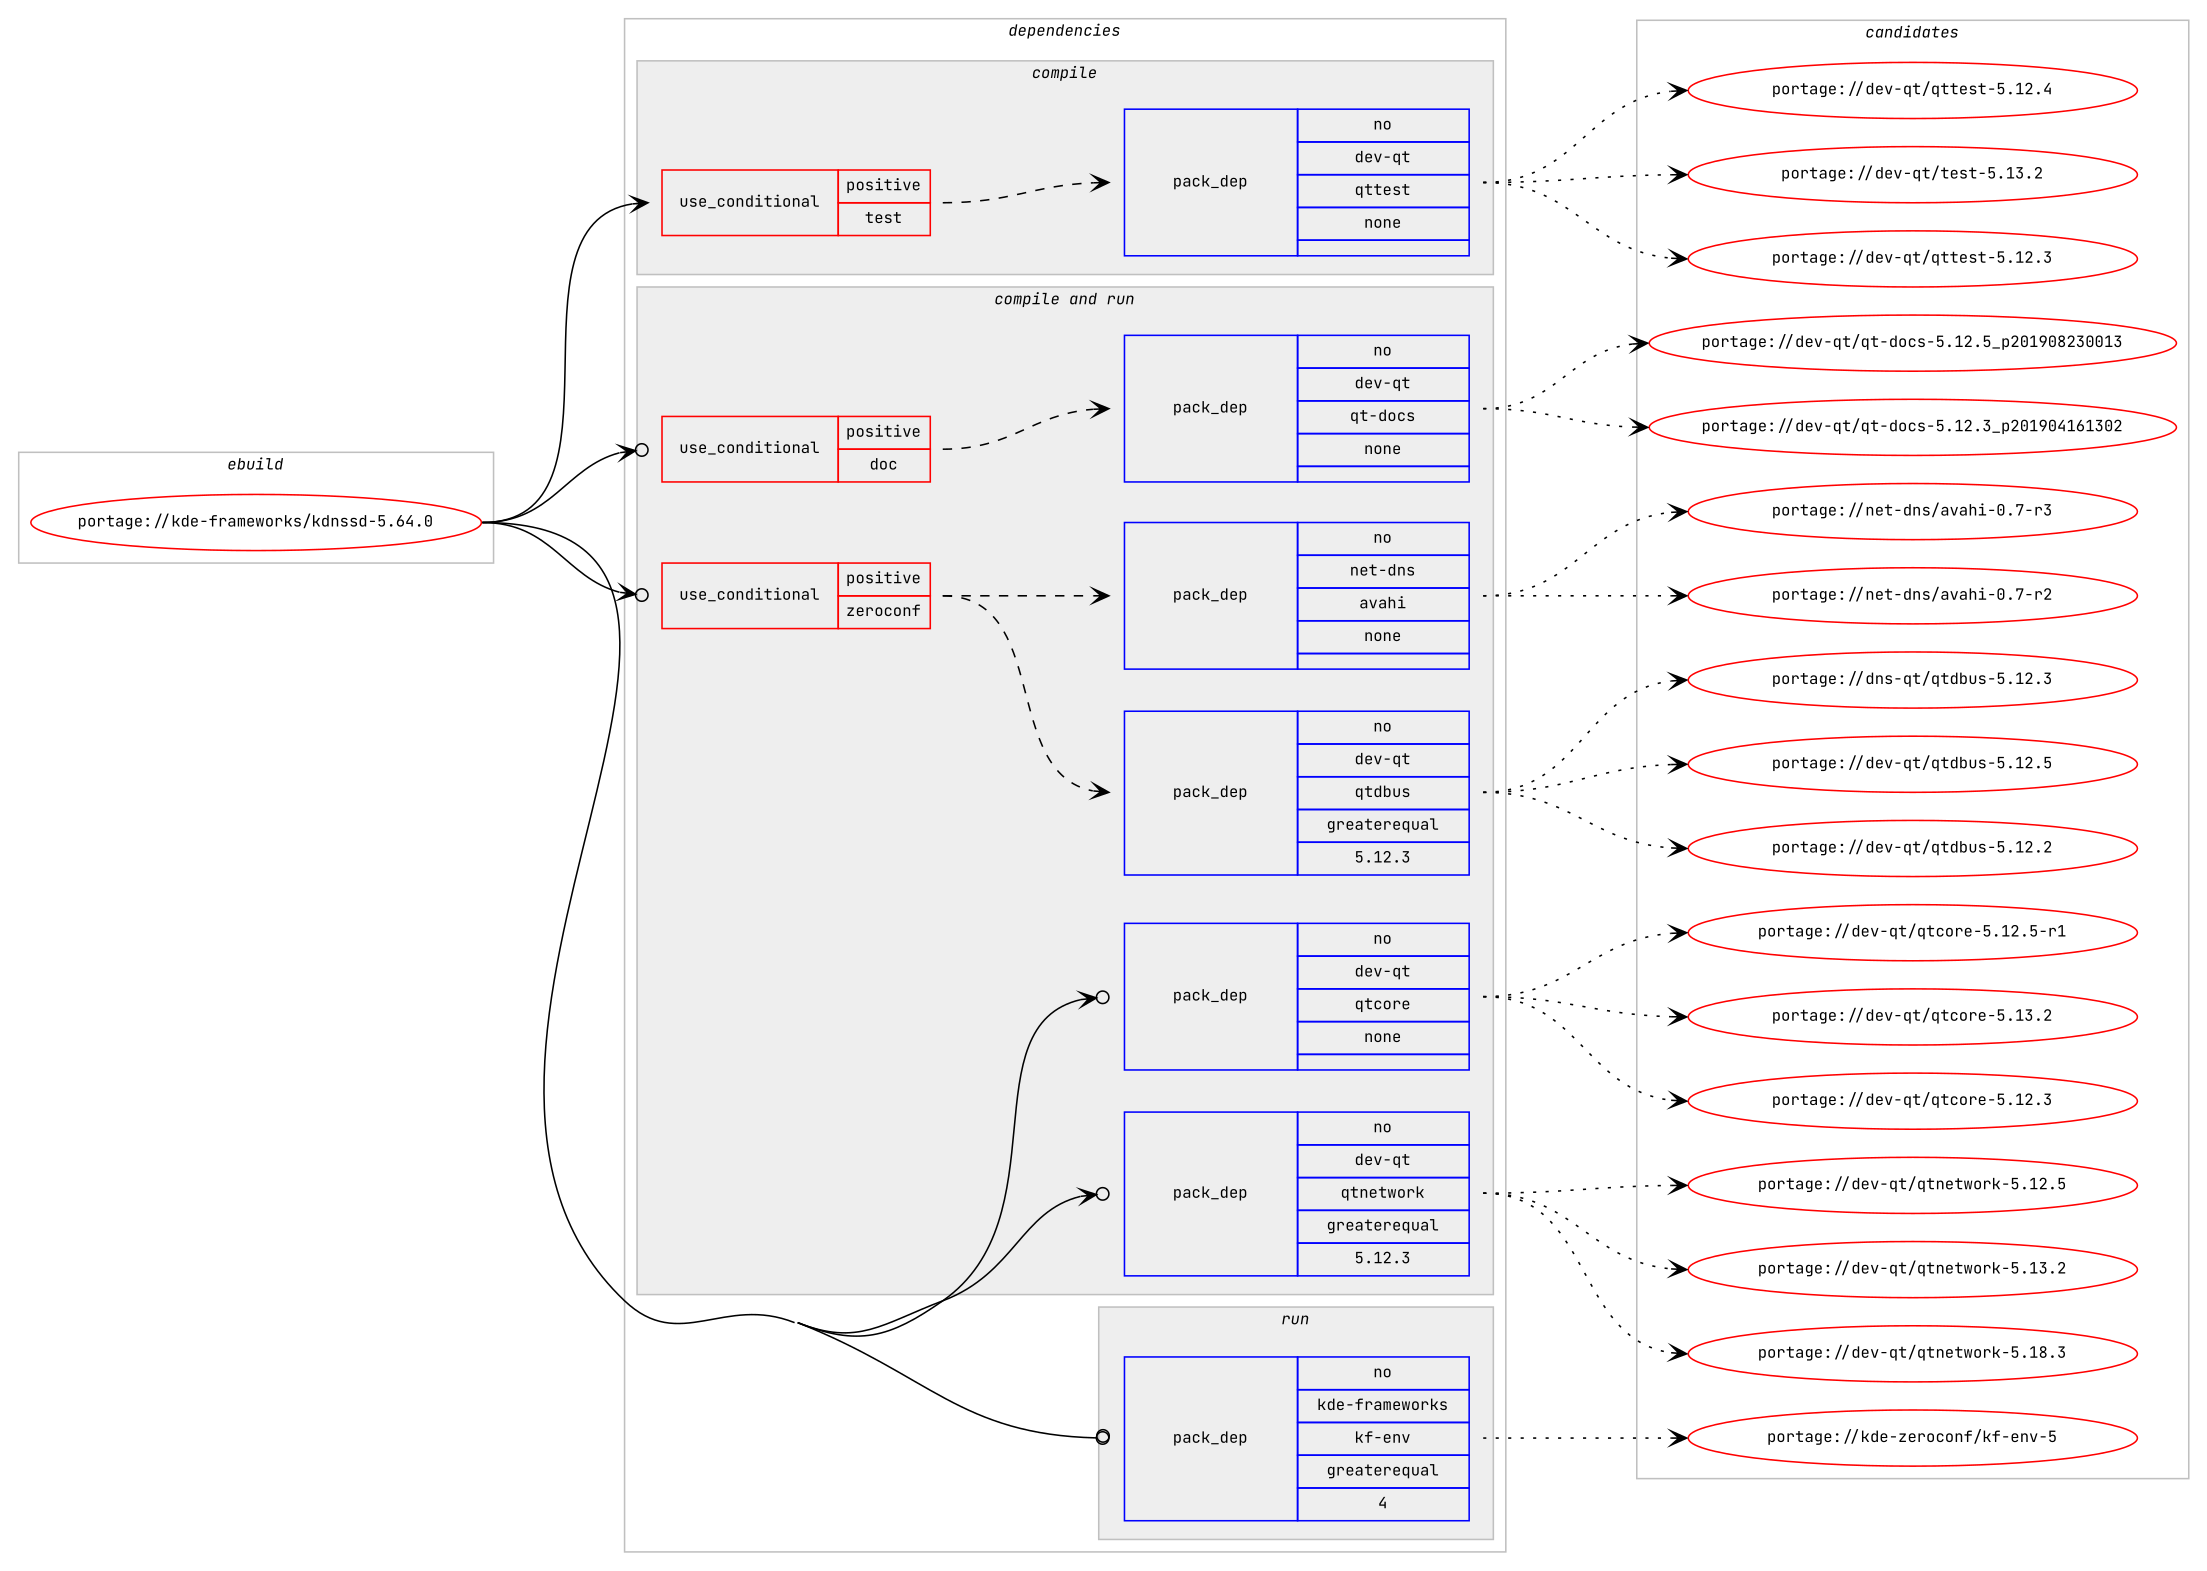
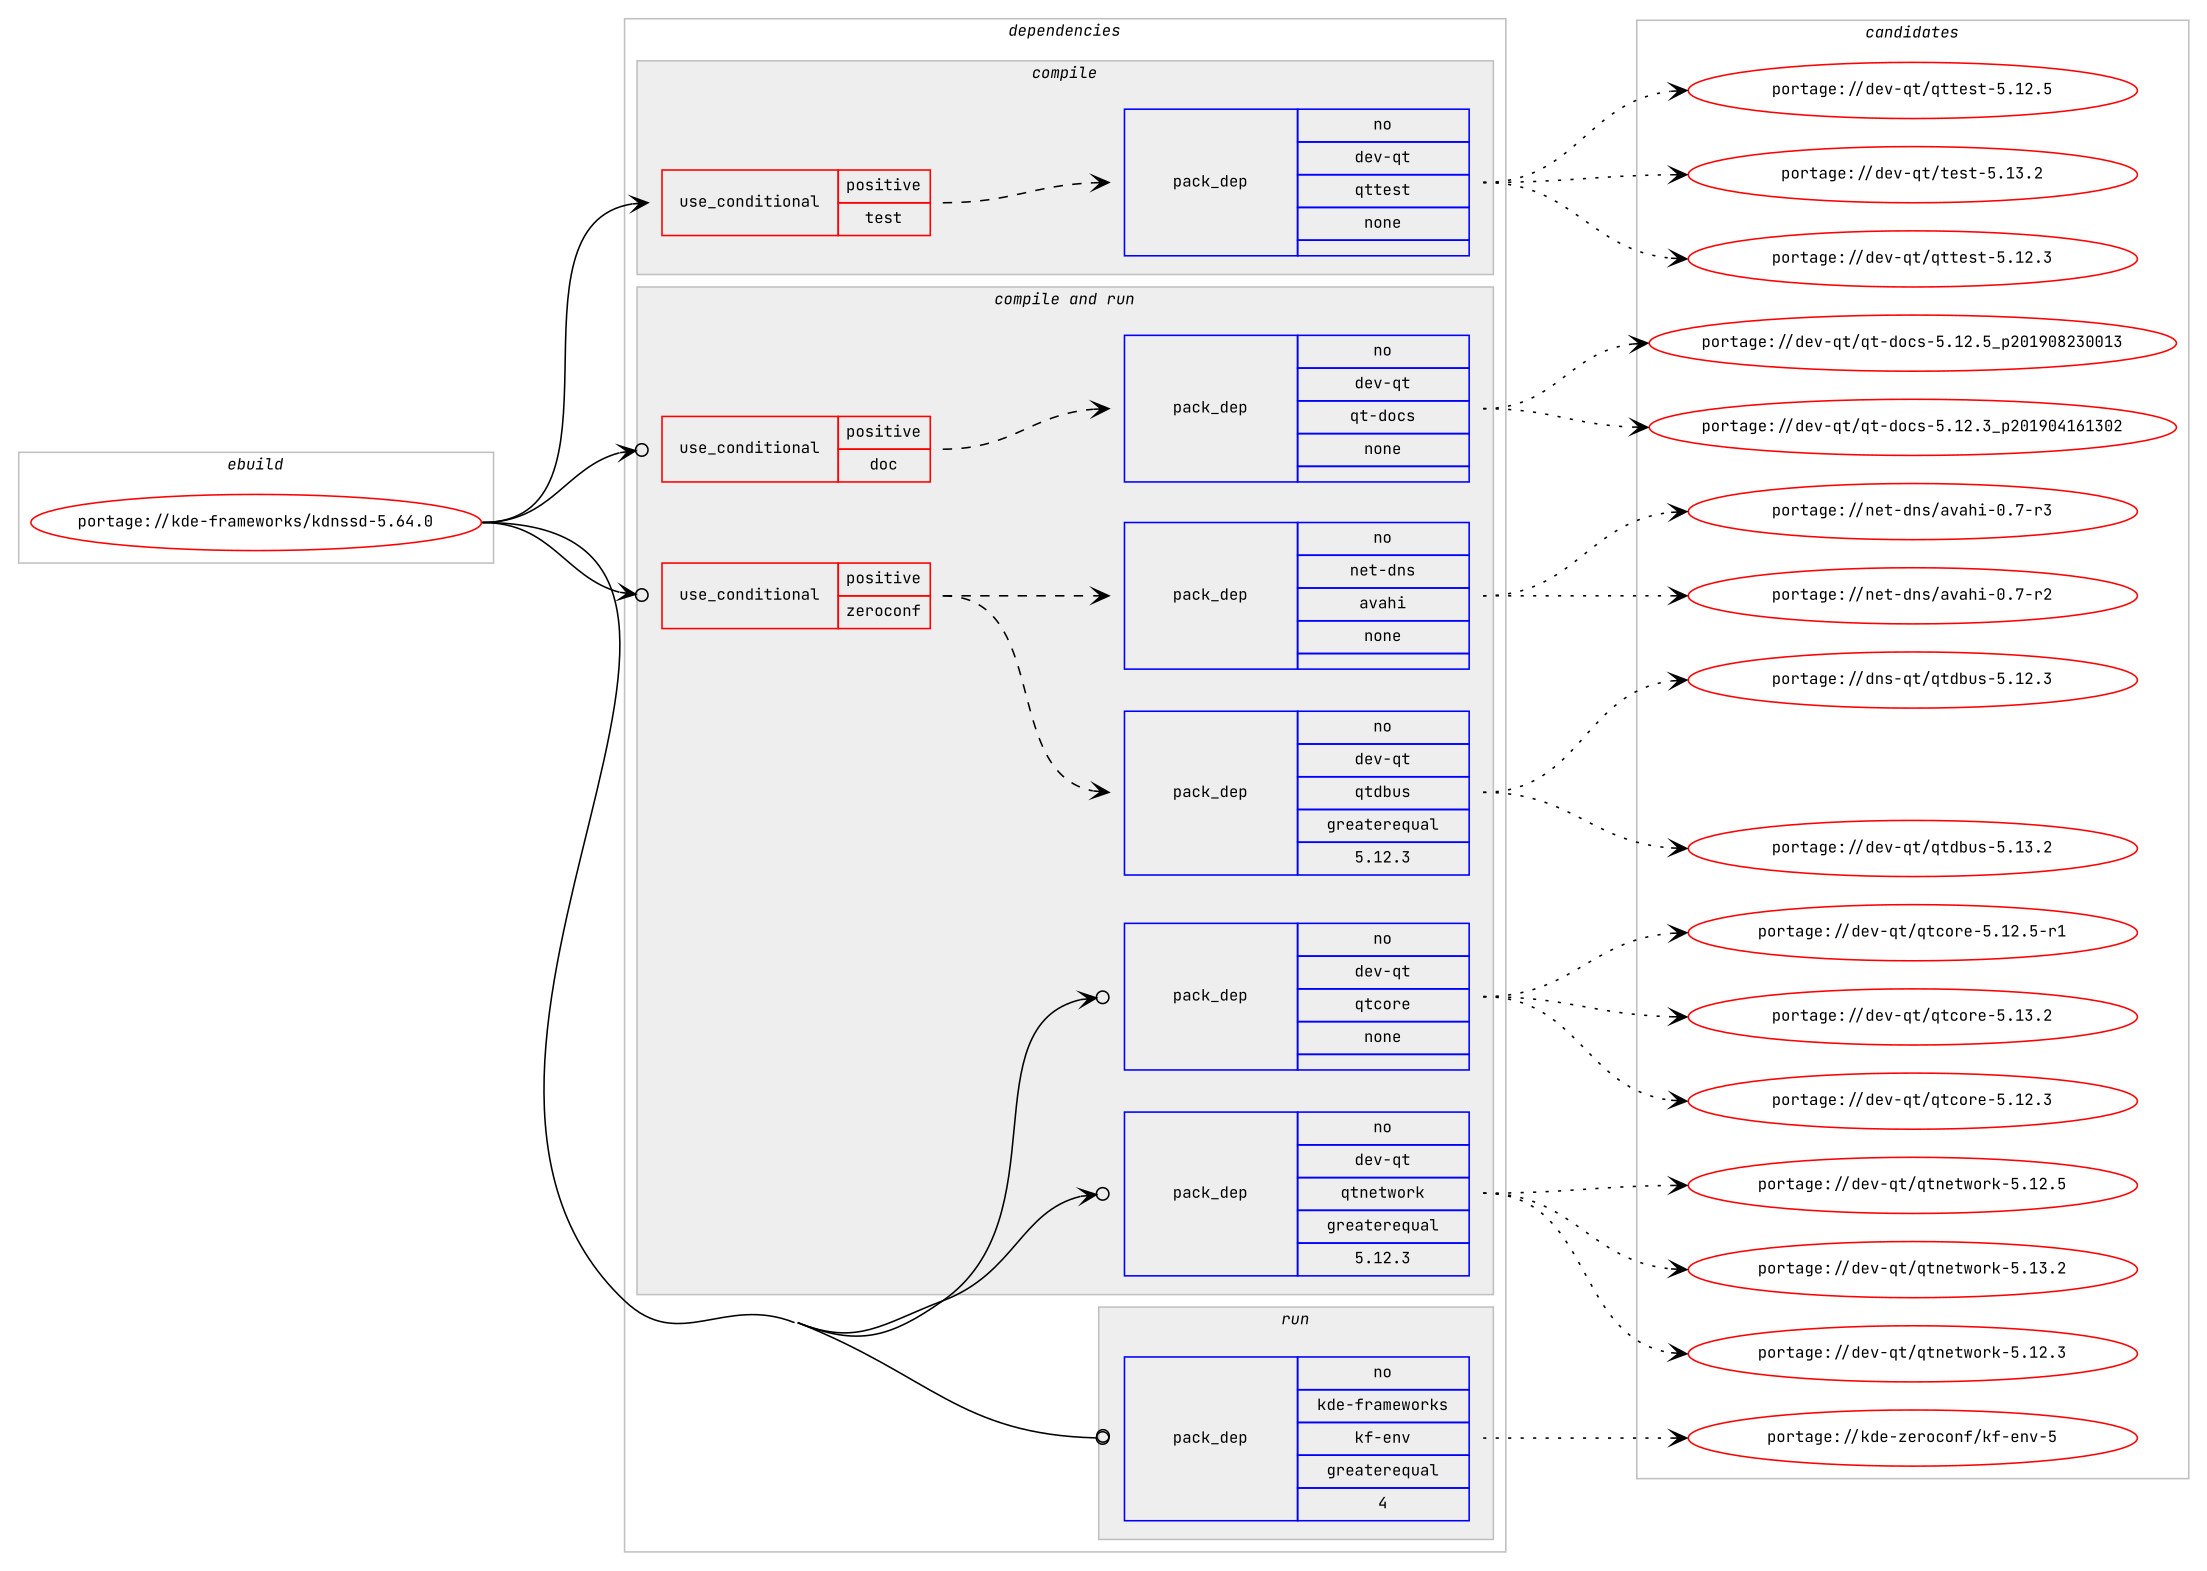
  digraph {
    compound=true
    concentrate=true
    fontname="JetBrains Mono"
    fontsize=10
    newrank=true
    rankdir=LR
    ranksep=1.5
    node [color=red fontname="JetBrains Mono" fontsize=10]
    edge [arrowhead=vee fontname="JetBrains Mono" headport=w style=dotted tailport=e weight=100]
    n1 [label="portage://kde-frameworks/kdnssd-5.64.0" width=4]
    n2 [color=blue label=<<TABLE BORDER="0" CELLBORDER="1" CELLSPACING="0" CELLPADDING="4" WIDTH="220"><TR><TD ROWSPAN="6" CELLPADDING="30">pack_dep</TD></TR><TR><TD WIDTH="110">no</TD></TR><TR><TD>dev-qt</TD></TR><TR><TD>qttest</TD></TR><TR><TD>none</TD></TR><TR><TD></TD></TR></TABLE>> shape=none]
    n3 [label=<<TABLE BORDER="0" CELLBORDER="1" CELLSPACING="0" CELLPADDING="4"><TR><TD ROWSPAN="3" CELLPADDING="10">use_conditional</TD></TR><TR><TD>positive</TD></TR><TR><TD>test</TD></TR></TABLE>> shape=none]
    n4 [color=blue label=<<TABLE BORDER="0" CELLBORDER="1" CELLSPACING="0" CELLPADDING="4" WIDTH="220"><TR><TD ROWSPAN="6" CELLPADDING="30">pack_dep</TD></TR><TR><TD WIDTH="110">no</TD></TR><TR><TD>dev-qt</TD></TR><TR><TD>qt-docs</TD></TR><TR><TD>none</TD></TR><TR><TD></TD></TR></TABLE>> shape=none]
    n5 [label=<<TABLE BORDER="0" CELLBORDER="1" CELLSPACING="0" CELLPADDING="4"><TR><TD ROWSPAN="3" CELLPADDING="10">use_conditional</TD></TR><TR><TD>positive</TD></TR><TR><TD>doc</TD></TR></TABLE>> shape=none]
    n6 [color=blue label=<<TABLE BORDER="0" CELLBORDER="1" CELLSPACING="0" CELLPADDING="4" WIDTH="220"><TR><TD ROWSPAN="6" CELLPADDING="30">pack_dep</TD></TR><TR><TD WIDTH="110">no</TD></TR><TR><TD>dev-qt</TD></TR><TR><TD>qtdbus</TD></TR><TR><TD>greaterequal</TD></TR><TR><TD>5.12.3</TD></TR></TABLE>> shape=none]
    n7 [color=blue label=<<TABLE BORDER="0" CELLBORDER="1" CELLSPACING="0" CELLPADDING="4" WIDTH="220"><TR><TD ROWSPAN="6" CELLPADDING="30">pack_dep</TD></TR><TR><TD WIDTH="110">no</TD></TR><TR><TD>net-dns</TD></TR><TR><TD>avahi</TD></TR><TR><TD>none</TD></TR><TR><TD></TD></TR></TABLE>> shape=none]
    n8 [label=<<TABLE BORDER="0" CELLBORDER="1" CELLSPACING="0" CELLPADDING="4"><TR><TD ROWSPAN="3" CELLPADDING="10">use_conditional</TD></TR><TR><TD>positive</TD></TR><TR><TD>zeroconf</TD></TR></TABLE>> shape=none]
    n9 [color=blue label=<<TABLE BORDER="0" CELLBORDER="1" CELLSPACING="0" CELLPADDING="4" WIDTH="220"><TR><TD ROWSPAN="6" CELLPADDING="30">pack_dep</TD></TR><TR><TD WIDTH="110">no</TD></TR><TR><TD>dev-qt</TD></TR><TR><TD>qtcore</TD></TR><TR><TD>none</TD></TR><TR><TD></TD></TR></TABLE>> shape=none]
    n10 [color=blue label=<<TABLE BORDER="0" CELLBORDER="1" CELLSPACING="0" CELLPADDING="4" WIDTH="220"><TR><TD ROWSPAN="6" CELLPADDING="30">pack_dep</TD></TR><TR><TD WIDTH="110">no</TD></TR><TR><TD>dev-qt</TD></TR><TR><TD>qtnetwork</TD></TR><TR><TD>greaterequal</TD></TR><TR><TD>5.12.3</TD></TR></TABLE>> shape=none]
    n11 [color=blue label=<<TABLE BORDER="0" CELLBORDER="1" CELLSPACING="0" CELLPADDING="4" WIDTH="220"><TR><TD ROWSPAN="6" CELLPADDING="30">pack_dep</TD></TR><TR><TD WIDTH="110">no</TD></TR><TR><TD>kde-frameworks</TD></TR><TR><TD>kf-env</TD></TR><TR><TD>greaterequal</TD></TR><TR><TD>4</TD></TR></TABLE>> shape=none]
    n12 [label="portage://dev-qt/qttest-5.12.3" width=4]
-   n13 [label="portage://dev-qt/qttest-5.12.4" width=4]
+   n13 [label="portage://dev-qt/qttest-5.12.5" width=4]
    n14 [label="portage://dev-qt/test-5.13.2" width=4]
    n15 [label="portage://dev-qt/qt-docs-5.12.3_p201904161302" width=4]
    n16 [label="portage://dev-qt/qt-docs-5.12.5_p201908230013" width=4]
    n17 [label="portage://dns-qt/qtdbus-5.12.3" width=4]
-   n18 [label="portage://dev-qt/qtdbus-5.12.5" width=4]
-   n19 [label="portage://dev-qt/qtdbus-5.12.2" width=4]
+   n19 [label="portage://dev-qt/qtdbus-5.13.2" width=4]
    n20 [label="portage://net-dns/avahi-0.7-r2" width=4]
    n21 [label="portage://net-dns/avahi-0.7-r3" width=4]
    n22 [label="portage://dev-qt/qtcore-5.12.3" width=4]
    n23 [label="portage://dev-qt/qtcore-5.12.5-r1" width=4]
    n24 [label="portage://dev-qt/qtcore-5.13.2" width=4]
-   n25 [label="portage://dev-qt/qtnetwork-5.18.3" width=4]
+   n25 [label="portage://dev-qt/qtnetwork-5.12.3" width=4]
    n26 [label="portage://dev-qt/qtnetwork-5.12.5" width=4]
    n27 [label="portage://dev-qt/qtnetwork-5.13.2" width=4]
    n28 [label="portage://kde-zeroconf/kf-env-5" width=4]
    subgraph cluster_1 {
      color=gray
      label=<<i>ebuild</i>>
      rank=same
      n1
    }
    subgraph cluster_2 {
      color=gray
      label=<<i>dependencies</i>>
      subgraph cluster_3 {
        color=gray
        fillcolor="#eeeeee"
        label=<<i>compile</i>>
        style=filled
        subgraph sub_4 {
          color=gray
          fillcolor="#eeeeee"
          label=<<i>compile</i>>
          style=filled
          n3
          subgraph sub_5 {
            color=gray
            fillcolor="#eeeeee"
            label=<<i>compile</i>>
            style=filled
            n2
          }
        }
      }
      subgraph cluster_6 {
        color=gray
        fillcolor="#eeeeee"
        label=<<i>compile and run</i>>
        style=filled
        subgraph sub_7 {
          color=gray
          fillcolor="#eeeeee"
          label=<<i>compile and run</i>>
          style=filled
          n5
          subgraph sub_8 {
            color=gray
            fillcolor="#eeeeee"
            label=<<i>compile and run</i>>
            style=filled
            n4
          }
        }
        subgraph sub_9 {
          color=gray
          fillcolor="#eeeeee"
          label=<<i>compile and run</i>>
          style=filled
          n8
          subgraph sub_10 {
            color=gray
            fillcolor="#eeeeee"
            label=<<i>compile and run</i>>
            style=filled
            n6
          }
          subgraph sub_11 {
            color=gray
            fillcolor="#eeeeee"
            label=<<i>compile and run</i>>
            style=filled
            n7
          }
        }
        subgraph sub_12 {
          color=gray
          fillcolor="#eeeeee"
          label=<<i>compile and run</i>>
          style=filled
          n9
        }
        subgraph sub_13 {
          color=gray
          fillcolor="#eeeeee"
          label=<<i>compile and run</i>>
          style=filled
          n10
        }
      }
      subgraph cluster_14 {
        color=gray
        fillcolor="#eeeeee"
        label=<<i>run</i>>
        style=filled
        subgraph sub_15 {
          color=gray
          fillcolor="#eeeeee"
          label=<<i>run</i>>
          style=filled
          n11
        }
      }
    }
    subgraph cluster_16 {
      color=gray
      label=<<i>candidates</i>>
      rank=same
      subgraph sub_17 {
        color=black
        label=<<i>candidates</i>>
        nodesep=1
        rank=same
        n12
        n13
        n14
      }
      subgraph sub_18 {
        color=black
        label=<<i>candidates</i>>
        nodesep=1
        rank=same
        n15
        n16
      }
      subgraph sub_19 {
        color=black
        label=<<i>candidates</i>>
        nodesep=1
        rank=same
        n17
-       n18
        n19
      }
      subgraph sub_20 {
        color=black
        label=<<i>candidates</i>>
        nodesep=1
        rank=same
        n20
        n21
      }
      subgraph sub_21 {
        color=black
        label=<<i>candidates</i>>
        nodesep=1
        rank=same
        n22
        n23
        n24
      }
      subgraph sub_22 {
        color=black
        label=<<i>candidates</i>>
        nodesep=1
        rank=same
        n25
        n26
        n27
      }
      subgraph sub_23 {
        color=black
        label=<<i>candidates</i>>
        nodesep=1
        rank=same
        n28
      }
    }
    n1 -> n3 [style=solid weight=20]
    n1 -> n5 [arrowhead=odotvee style=solid weight=20]
    n1 -> n8 [arrowhead=odotvee style=solid weight=20]
    n1 -> n9 [arrowhead=odotvee style=solid weight=20]
    n1 -> n10 [arrowhead=odotvee style=solid weight=20]
    n1 -> n11 [arrowhead=odot style=solid weight=20]
    n2 -> n12
    n2 -> n13
    n2 -> n14
    n3 -> n2 [style=dashed weight=20]
    n4 -> n15
    n4 -> n16
    n5 -> n4 [style=dashed weight=20]
    n6 -> n17
-   n6 -> n18
    n6 -> n19
    n7 -> n20
    n7 -> n21
    n8 -> n6 [style=dashed weight=20]
    n8 -> n7 [style=dashed weight=20]
    n9 -> n22
    n9 -> n23
    n9 -> n24
    n10 -> n25
    n10 -> n26
    n10 -> n27
    n11 -> n28
  }
